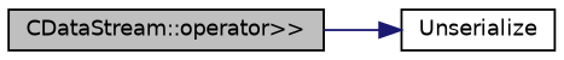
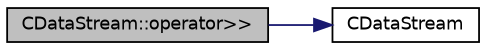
  digraph {
    rankdir=LR
    node [color=black fontname=Helvetica fontsize=10 shape=record style=filled]
    n1 [fillcolor=grey75 fontcolor=black height=0.2 label="CDataStream::operator\>\>" width=0.4]
-   n2 [fillcolor=white height=0.2 label=Unserialize width=0.4]
+   n2 [fillcolor=white height=0.2 label=CDataStream width=0.4]
    n1 -> n2 [color=midnightblue fontname=Helvetica fontsize=10 labelfontname=Helvetica labelfontsize=10 style=solid]
  }
